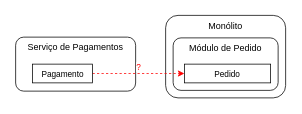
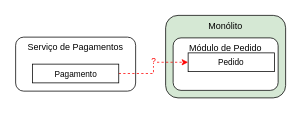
  <mxCell id="0" />
  <mxCell id="1" parent="0" />
  <mxCell id="2" value="Serviço de Pagamentos" style="rounded=1;whiteSpace=wrap;html=1;verticalAlign=top;" parent="1" vertex="1"><mxGeometry x="20" y="49" width="160" height="72" as="geometry" /></mxCell>
- <mxCell id="3" value="Monólito" style="rounded=1;whiteSpace=wrap;html=1;verticalAlign=top;" parent="1" vertex="1"><mxGeometry x="220" y="20" width="160" height="110" as="geometry" /></mxCell>
+ <mxCell id="3" value="Monólito" style="rounded=1;whiteSpace=wrap;html=1;verticalAlign=top;fillColor=#d5e8d4;" parent="1" vertex="1"><mxGeometry x="220" y="20" width="160" height="110" as="geometry" /></mxCell>
  <mxCell id="4" value="Módulo de Pedido" style="rounded=1;whiteSpace=wrap;html=1;verticalAlign=top;" parent="1" vertex="1"><mxGeometry x="230" y="50" width="140" height="70" as="geometry" /></mxCell>
- <mxCell id="5" value="Pedido" style="rounded=0;whiteSpace=wrap;html=1;fontSize=11;align=center;" vertex="1" parent="1"><mxGeometry x="245" y="85" width="115" height="25" as="geometry" /></mxCell>
+ <mxCell id="5" value="Pedido" style="rounded=0;whiteSpace=wrap;html=1;fontSize=11;align=center;" vertex="1" parent="1"><mxGeometry x="250" y="70" width="115" height="25" as="geometry" /></mxCell>
  <mxCell id="6" value="?" style="edgeStyle=orthogonalEdgeStyle;rounded=0;orthogonalLoop=1;jettySize=auto;html=1;exitX=1;exitY=0.5;exitDx=0;exitDy=0;entryX=0;entryY=0.5;entryDx=0;entryDy=0;strokeColor=#FF0000;fontSize=11;fontColor=#FF0000;verticalAlign=bottom;dashed=1;" edge="1" parent="1" source="7" target="5"><mxGeometry relative="1" as="geometry" /></mxCell>
- <mxCell id="7" value="Pagamento" style="rounded=0;whiteSpace=wrap;html=1;fontSize=11;align=center;" vertex="1" parent="1"><mxGeometry x="42.5" y="85" width="80" height="25" as="geometry" /></mxCell>
+ <mxCell id="7" value="Pagamento" style="rounded=0;whiteSpace=wrap;html=1;fontSize=11;align=center;" vertex="1" parent="1"><mxGeometry x="42.5" y="85" width="115" height="25" as="geometry" /></mxCell>
